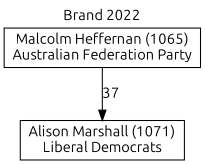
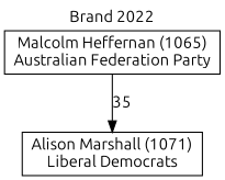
  digraph {
    label="Brand 2022"
    labelloc=t
    mclimit=10
    fontname=Ubuntu
    node [shape=box fontname=Ubuntu]
    n1 [label="Alison Marshall (1071)\nLiberal Democrats"]
    n2 [label="Malcolm Heffernan (1065)\nAustralian Federation Party"]
-   n2 -> n1 [label=37 fontname=Ubuntu]
+   n2 -> n1 [label=35 fontname=Ubuntu]
  }
